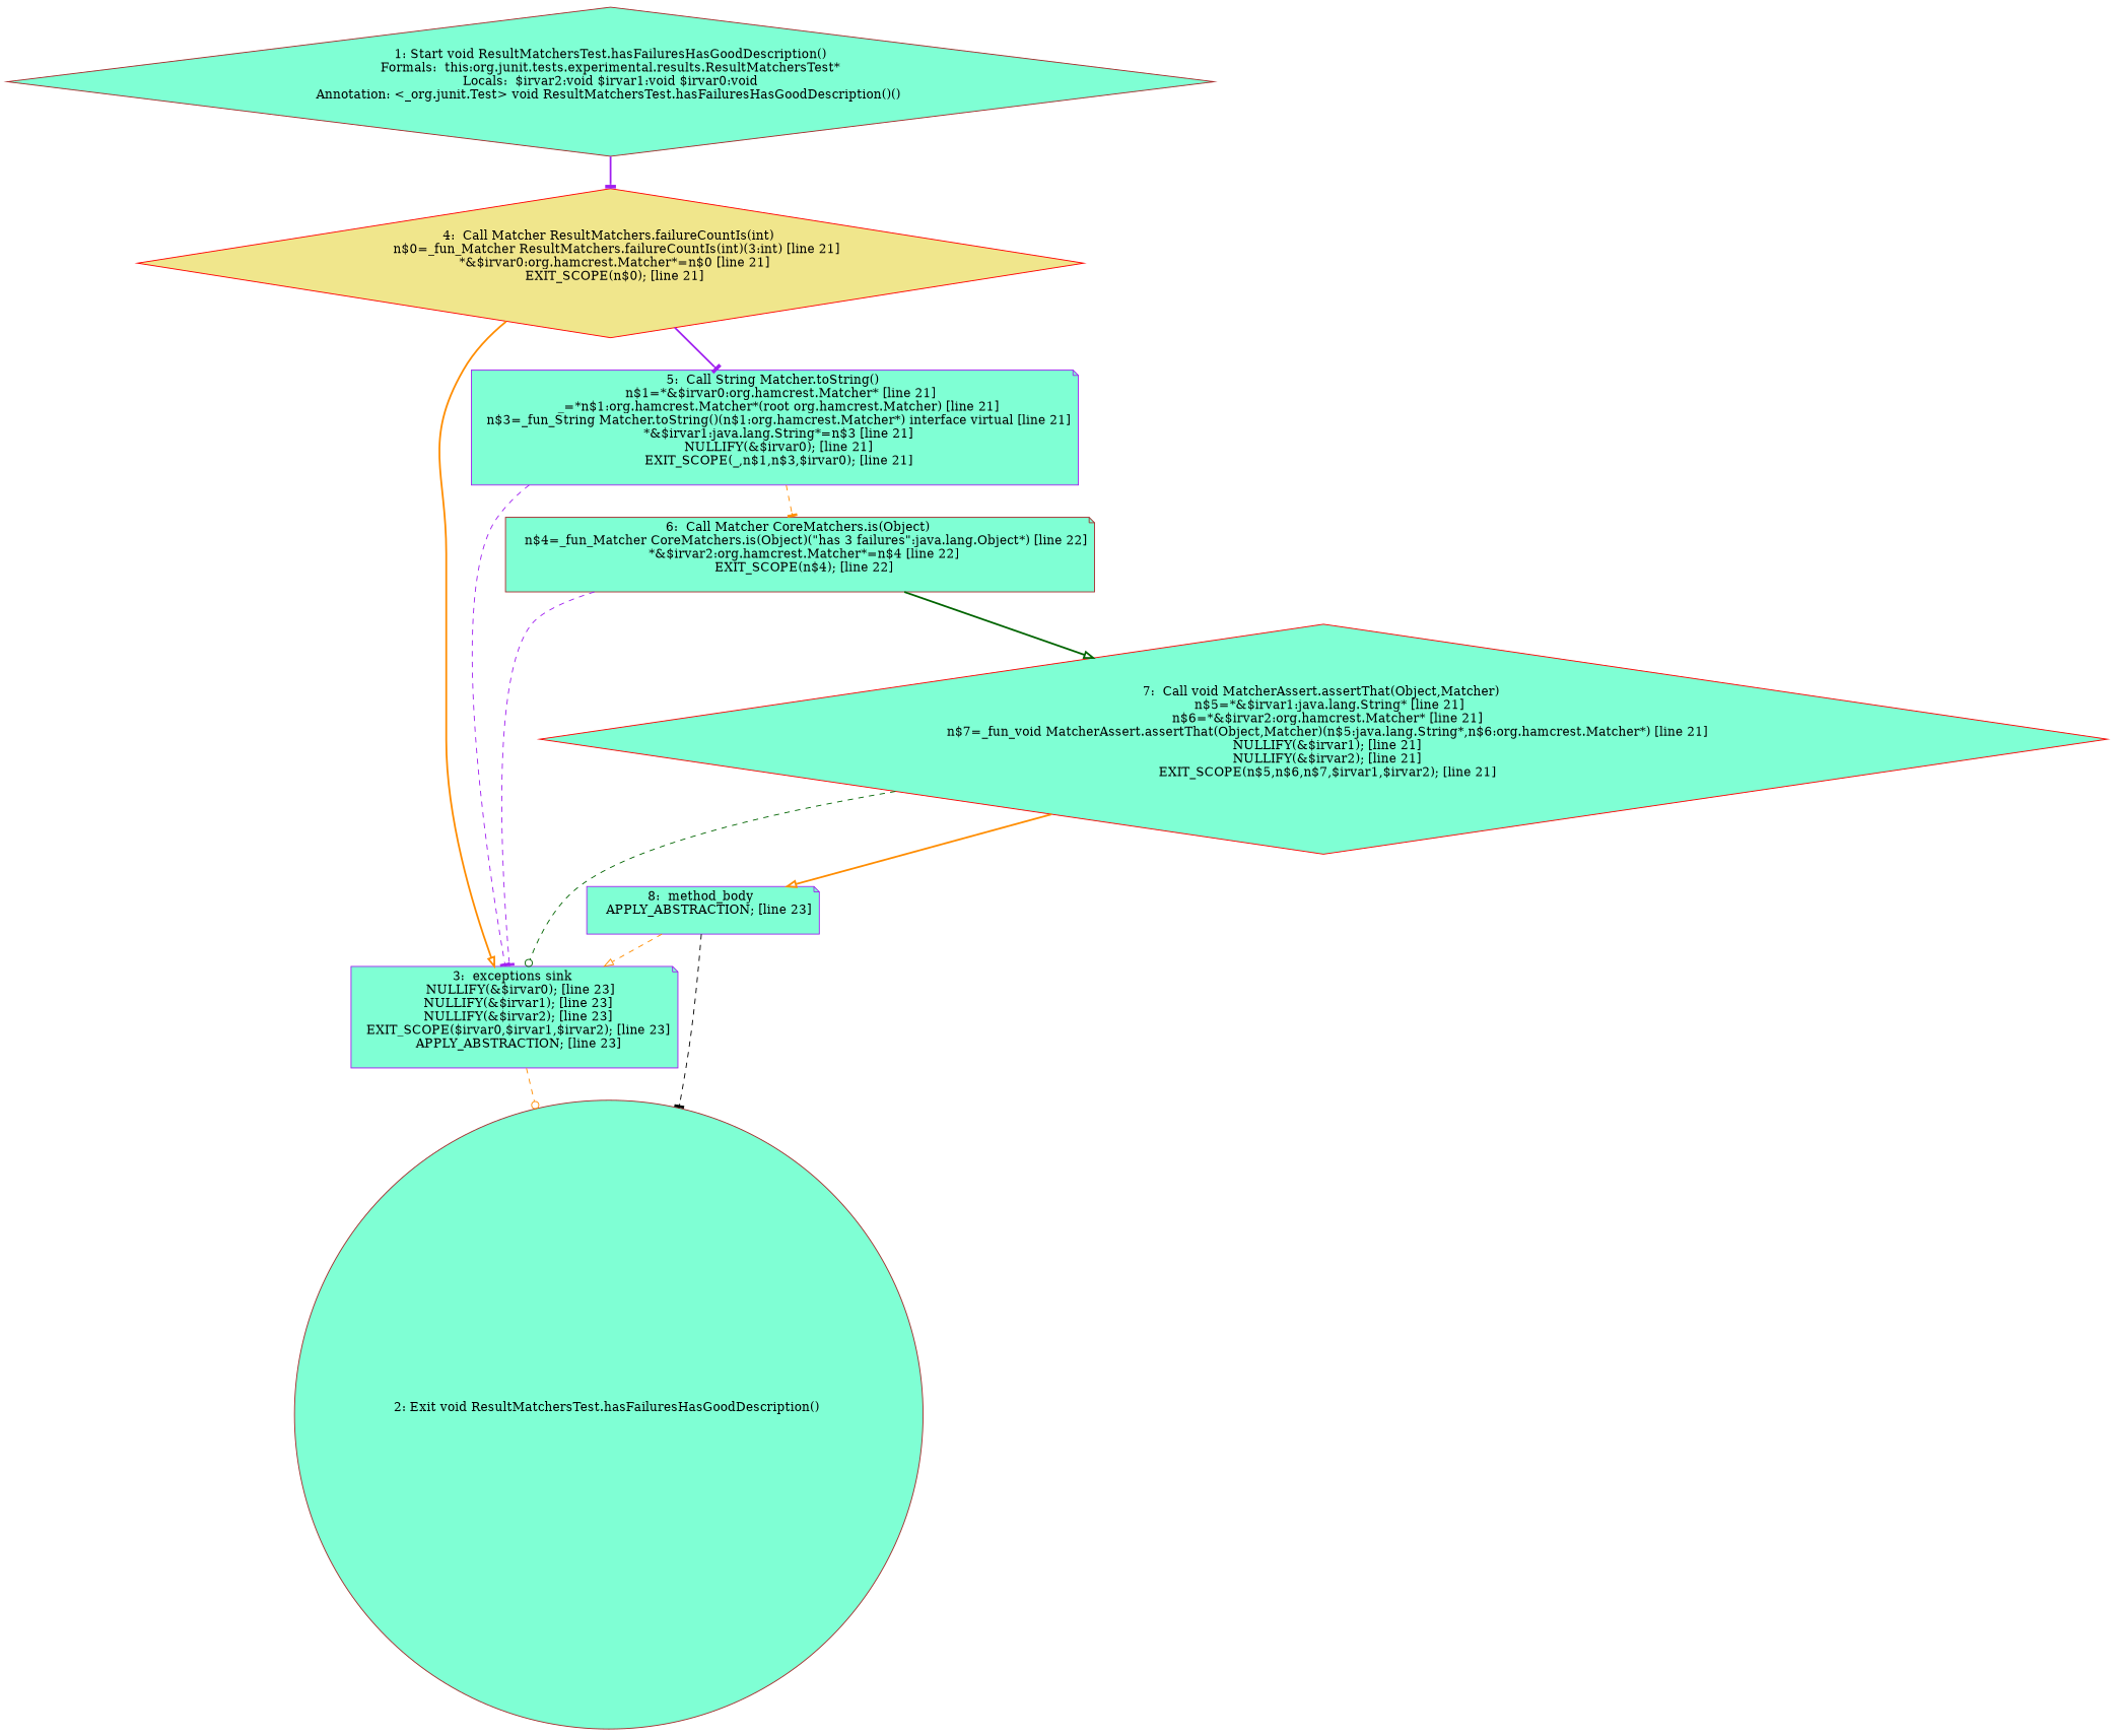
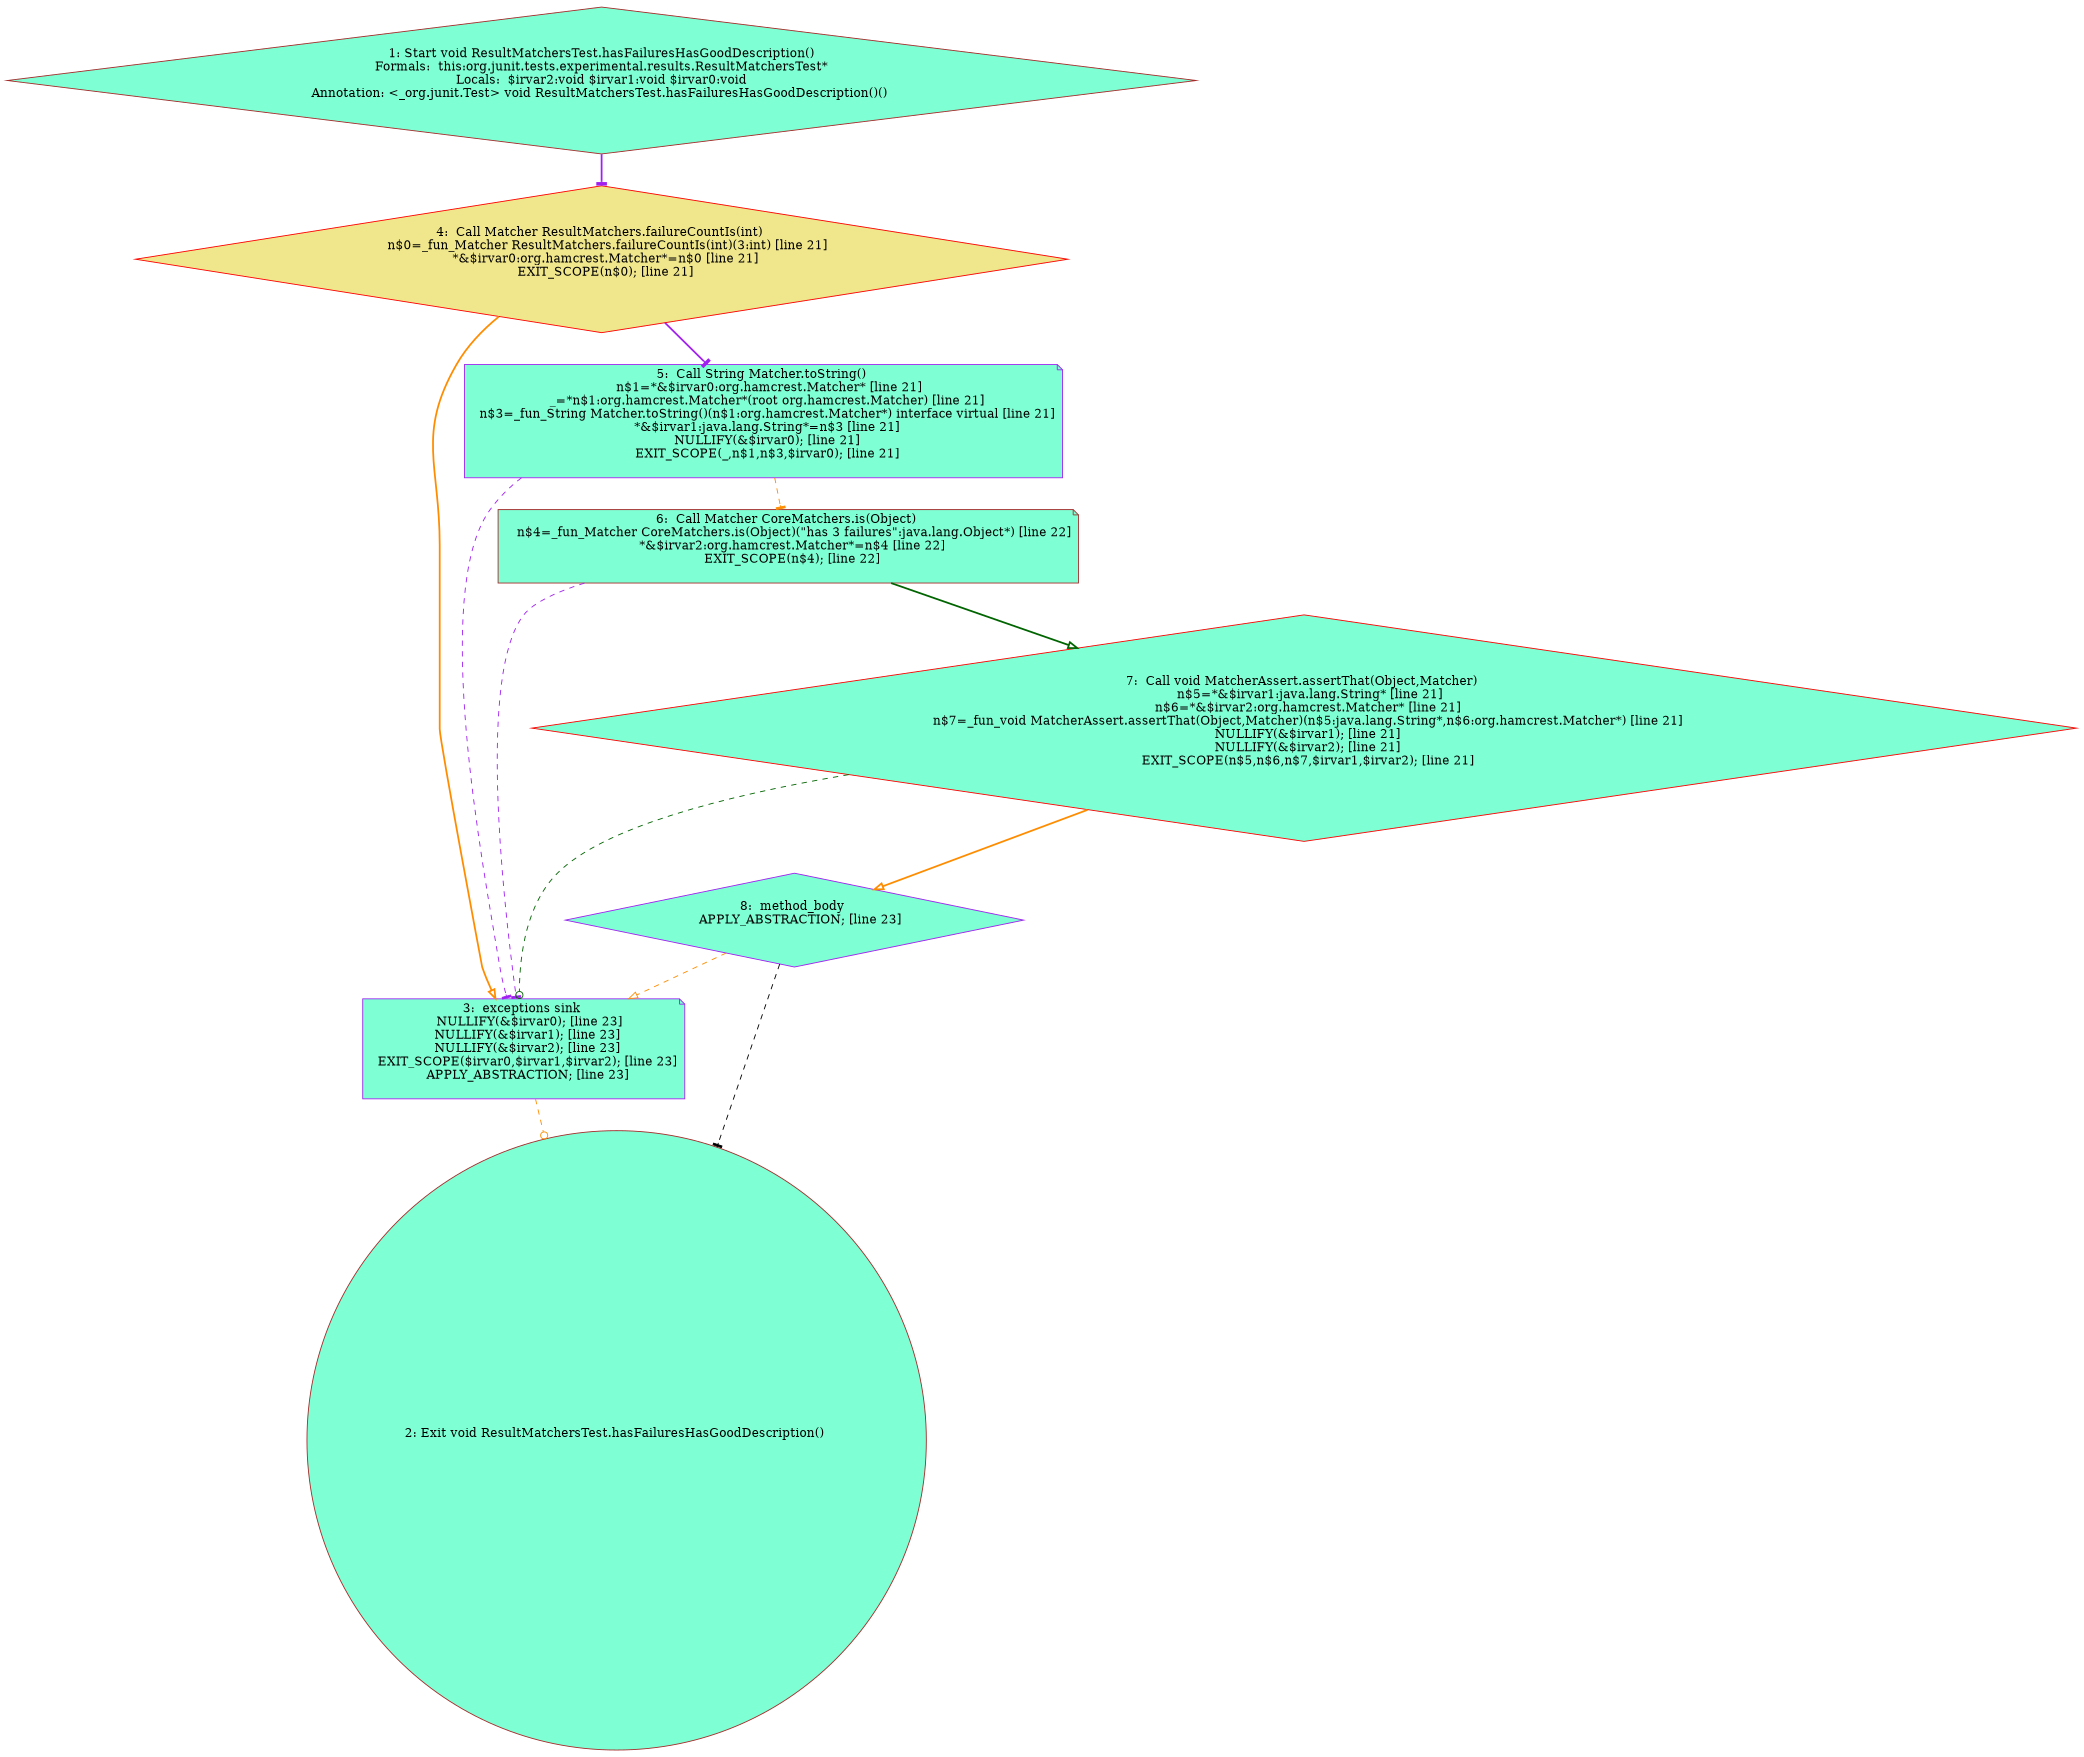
  digraph {
    node [color=brown style=filled fillcolor=aquamarine shape=note]
    edge [color=darkorange style=dashed arrowhead=tee]
    n1 [label="1: Start void ResultMatchersTest.hasFailuresHasGoodDescription()\nFormals:  this:org.junit.tests.experimental.results.ResultMatchersTest*\nLocals:  $irvar2:void $irvar1:void $irvar0:void\nAnnotation: <_org.junit.Test> void ResultMatchersTest.hasFailuresHasGoodDescription()() \n  " shape=diamond]
    n2 [label="4:  Call Matcher ResultMatchers.failureCountIs(int) \n   n$0=_fun_Matcher ResultMatchers.failureCountIs(int)(3:int) [line 21]\n  *&$irvar0:org.hamcrest.Matcher*=n$0 [line 21]\n  EXIT_SCOPE(n$0); [line 21]\n " shape=diamond fillcolor=khaki color=red]
    n3 [label="3:  exceptions sink \n   NULLIFY(&$irvar0); [line 23]\n  NULLIFY(&$irvar1); [line 23]\n  NULLIFY(&$irvar2); [line 23]\n  EXIT_SCOPE($irvar0,$irvar1,$irvar2); [line 23]\n  APPLY_ABSTRACTION; [line 23]\n " color=purple]
    n4 [label="5:  Call String Matcher.toString() \n   n$1=*&$irvar0:org.hamcrest.Matcher* [line 21]\n  _=*n$1:org.hamcrest.Matcher*(root org.hamcrest.Matcher) [line 21]\n  n$3=_fun_String Matcher.toString()(n$1:org.hamcrest.Matcher*) interface virtual [line 21]\n  *&$irvar1:java.lang.String*=n$3 [line 21]\n  NULLIFY(&$irvar0); [line 21]\n  EXIT_SCOPE(_,n$1,n$3,$irvar0); [line 21]\n " color=purple]
    n5 [label="2: Exit void ResultMatchersTest.hasFailuresHasGoodDescription() \n  " shape=circle]
    n6 [label="6:  Call Matcher CoreMatchers.is(Object) \n   n$4=_fun_Matcher CoreMatchers.is(Object)(\"has 3 failures\":java.lang.Object*) [line 22]\n  *&$irvar2:org.hamcrest.Matcher*=n$4 [line 22]\n  EXIT_SCOPE(n$4); [line 22]\n "]
    n7 [label="7:  Call void MatcherAssert.assertThat(Object,Matcher) \n   n$5=*&$irvar1:java.lang.String* [line 21]\n  n$6=*&$irvar2:org.hamcrest.Matcher* [line 21]\n  n$7=_fun_void MatcherAssert.assertThat(Object,Matcher)(n$5:java.lang.String*,n$6:org.hamcrest.Matcher*) [line 21]\n  NULLIFY(&$irvar1); [line 21]\n  NULLIFY(&$irvar2); [line 21]\n  EXIT_SCOPE(n$5,n$6,n$7,$irvar1,$irvar2); [line 21]\n " shape=diamond color=red]
-   n8 [label="8:  method_body \n   APPLY_ABSTRACTION; [line 23]\n " color=purple]
+   n8 [label="8:  method_body \n   APPLY_ABSTRACTION; [line 23]\n " shape=diamond color=purple]
    n1 -> n2 [color=purple style=bold]
    n2 -> n3 [style=bold arrowhead=onormal]
    n2 -> n4 [color=purple style=bold]
    n3 -> n5 [arrowhead=odot]
    n4 -> n3 [color=purple]
    n4 -> n6
    n6 -> n3 [color=purple]
    n6 -> n7 [color=darkgreen style=bold arrowhead=onormal]
    n7 -> n3 [color=darkgreen arrowhead=odot]
    n7 -> n8 [style=bold arrowhead=onormal]
    n8 -> n3 [arrowhead=onormal]
    n8 -> n5 [color=black]
  }
